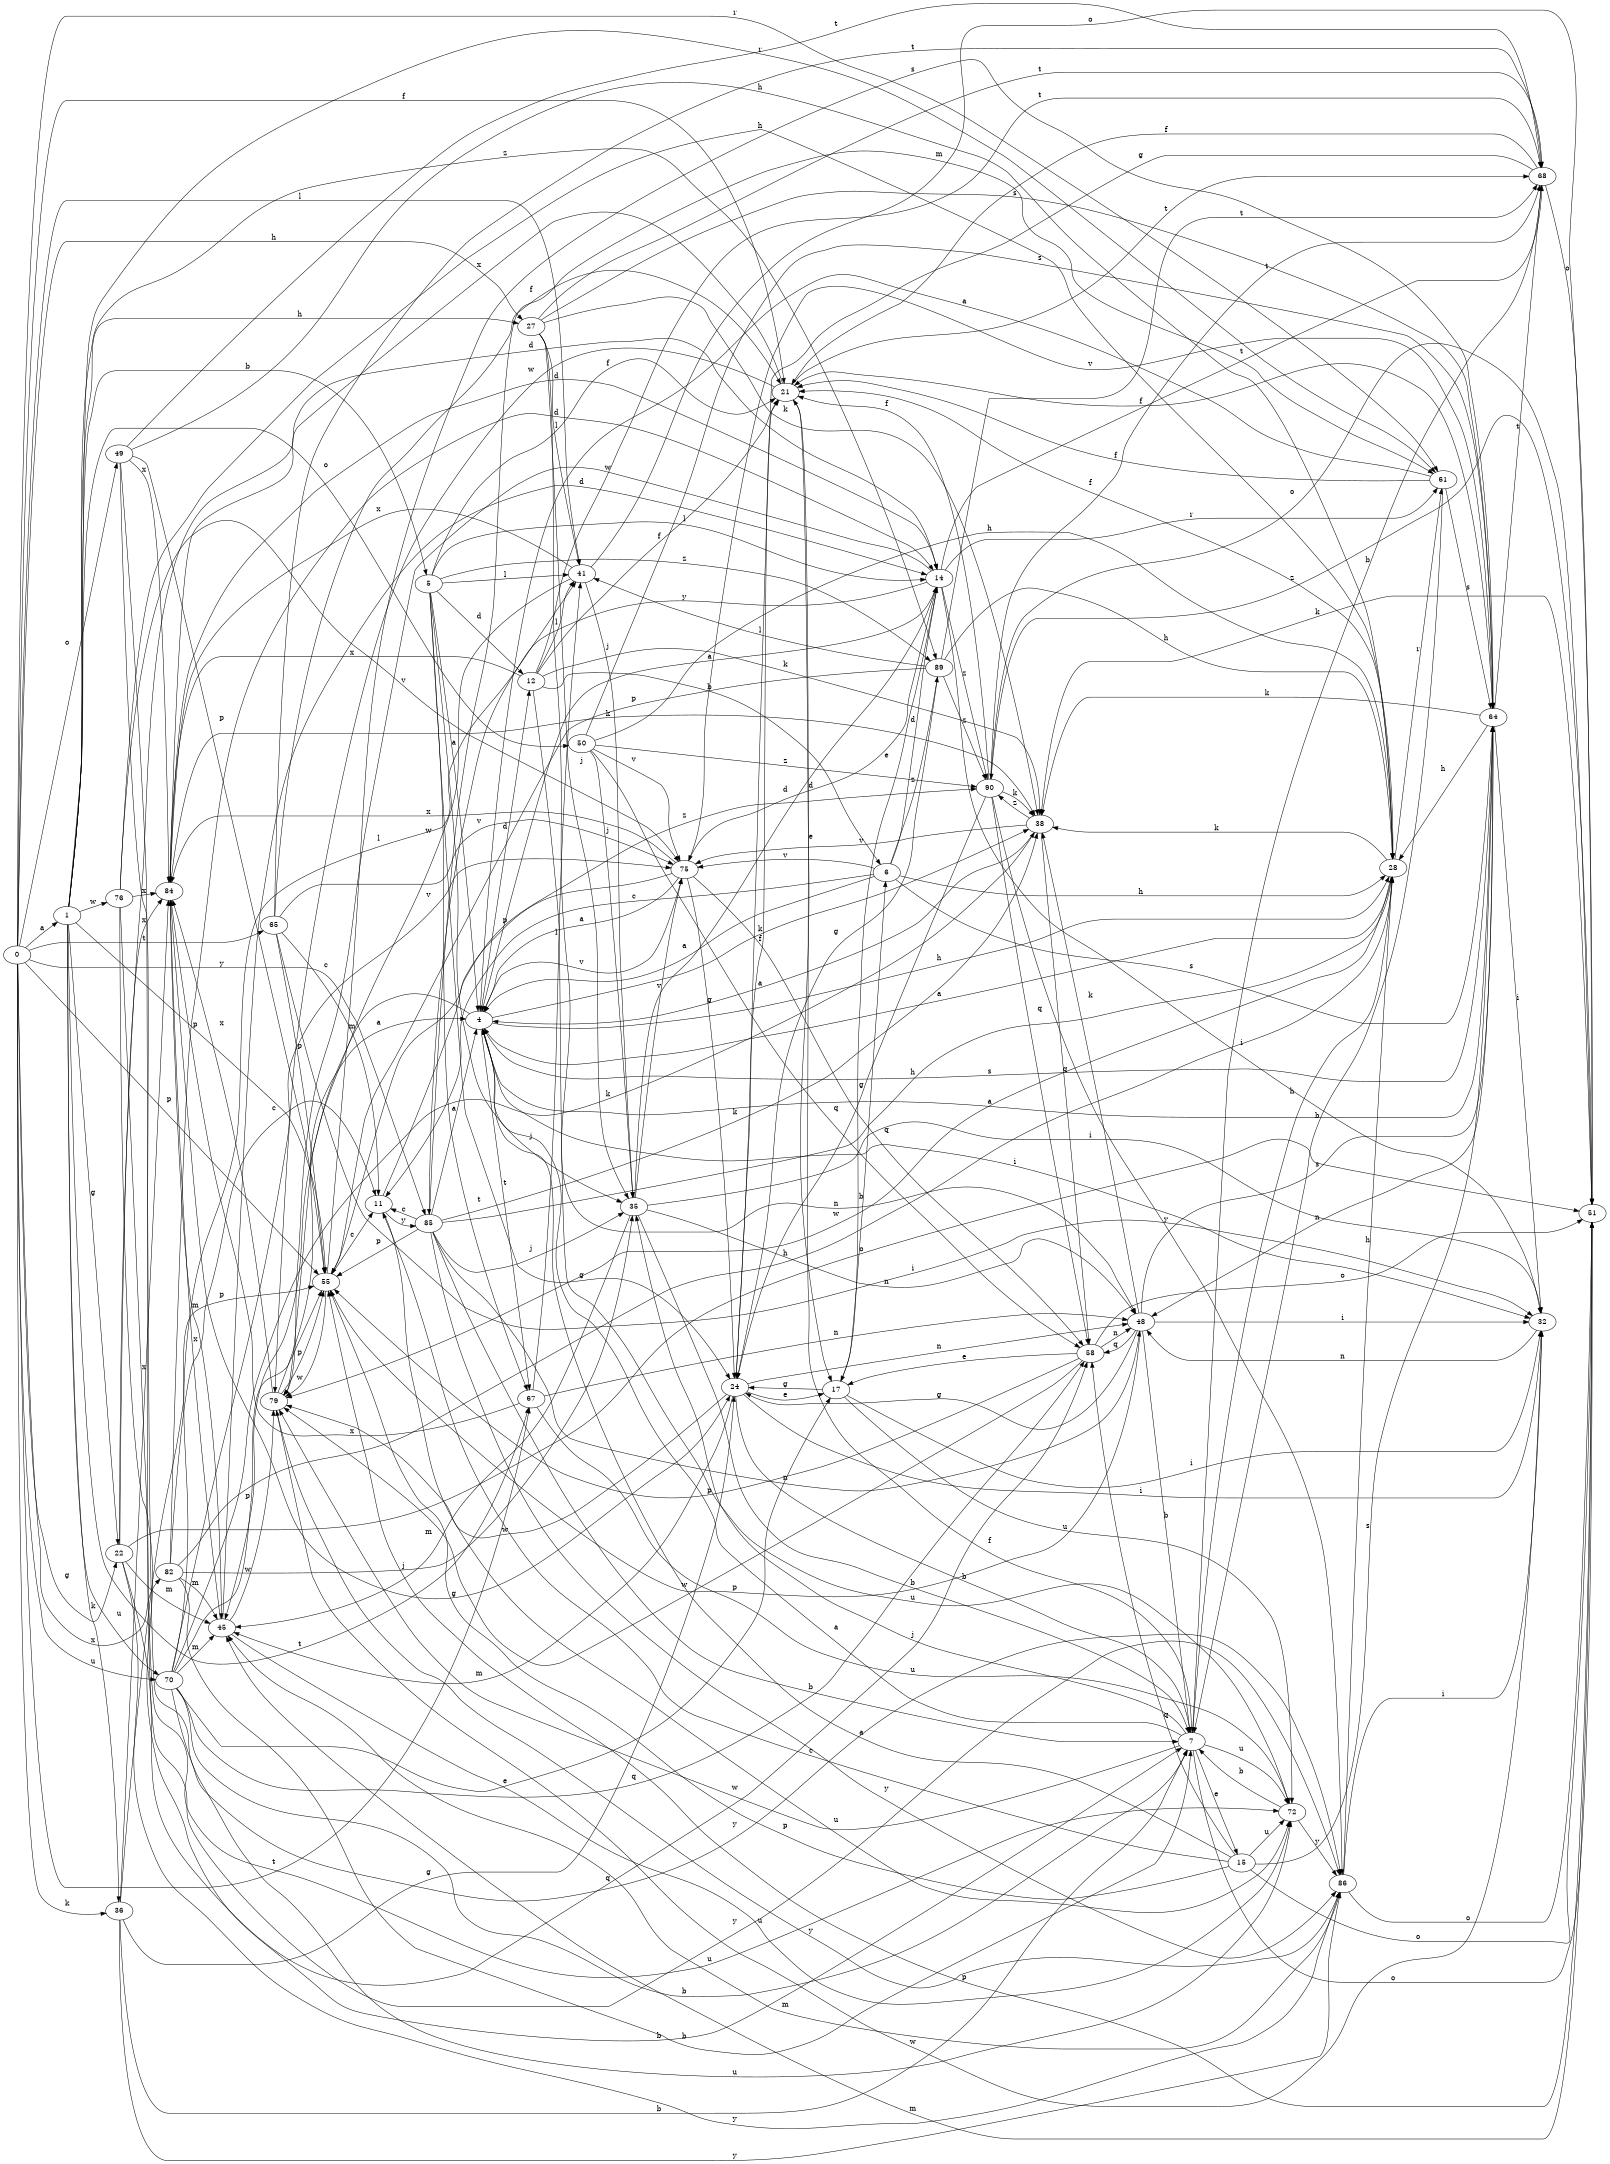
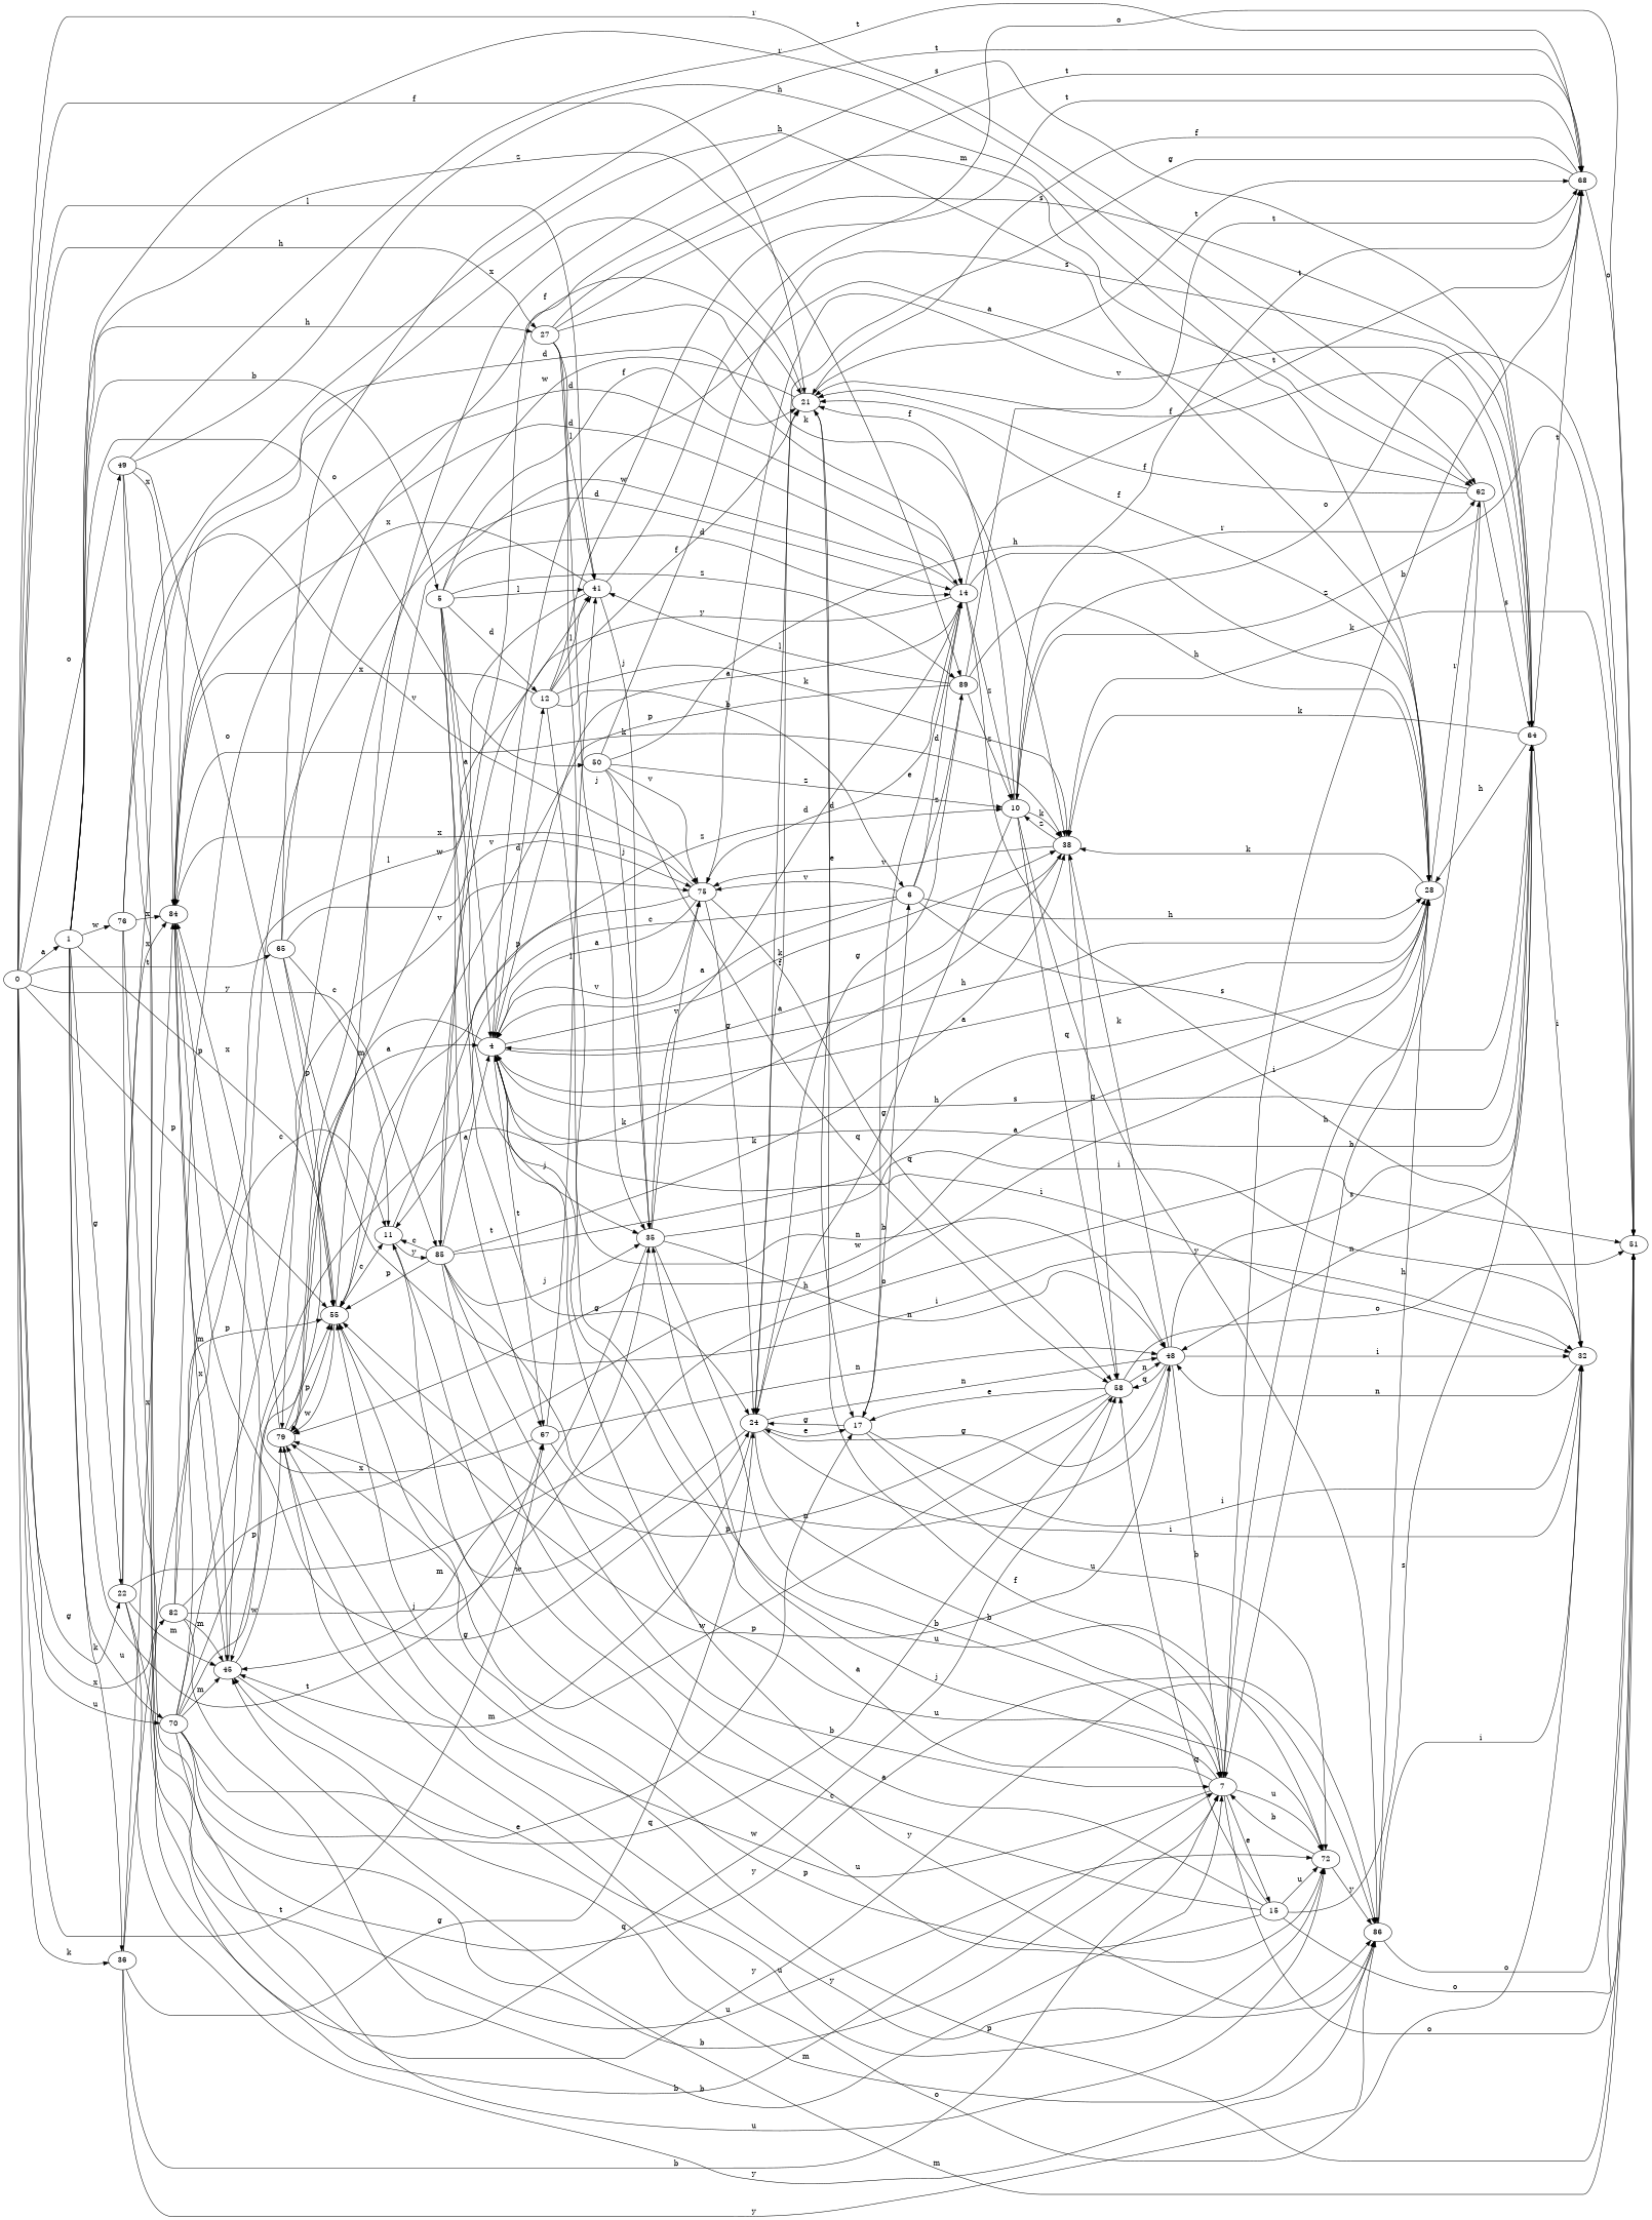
  strict digraph {
    rankdir=LR
    0
    1
    21
    22
    27
    36
    41
    49
    55
-   61
+   61 [label=62]
    65
    67
    70
    82
    85
    5
    50
    76
    89
    79
    68
    84
    17
    45
    14
    51
    58
    86
    38
    64
    35
    48
    24
    7
    28
    72
    11
    4
    32
    75
    12
-   90
+   90 [label=10]
    6
    n44 [label=15]
    0 -> 1 [label=a]
    0 -> 21 [label=f]
    0 -> 22 [label=g]
    0 -> 27 [label=h]
    0 -> 36 [label=k]
    0 -> 41 [label=l]
    0 -> 49 [label=o]
    0 -> 55 [label=p]
    0 -> 61 [label=r]
    0 -> 65 [label=t]
    0 -> 67 [label=t]
    0 -> 70 [label=u]
    0 -> 82 [label=x]
    0 -> 85 [label=y]
    1 -> 22 [label=g]
    1 -> 27 [label=h]
    1 -> 36 [label=k]
    1 -> 55 [label=p]
    1 -> 61 [label=r]
    1 -> 67 [label=t]
    1 -> 70 [label=u]
    1 -> 5 [label=b]
    1 -> 50 [label=o]
    1 -> 76 [label=w]
    1 -> 89 [label=z]
    21 -> 79 [label=w]
    21 -> 68 [label=t]
    21 -> 84 [label=x]
    21 -> 17 [label=e]
    22 -> 84 [label=x]
    22 -> 45 [label=m]
    22 -> 14 [label=d]
    22 -> 51 [label=o]
    22 -> 58 [label=q]
    22 -> 86 [label=y]
    27 -> 41 [label=l]
    27 -> 68 [label=t]
    27 -> 38 [label=k]
    27 -> 64 [label=s]
    27 -> 35 [label=j]
    27 -> 48 [label=n]
    36 -> 55 [label=p]
    36 -> 84 [label=x]
    36 -> 86 [label=y]
    36 -> 24 [label=g]
    36 -> 7 [label=b]
    41 -> 79 [label=w]
    41 -> 84 [label=x]
    41 -> 51 [label=o]
    41 -> 35 [label=j]
-   49 -> 55 [label=p]
+   49 -> 55 [label=o]
    49 -> 68 [label=t]
    49 -> 84 [label=x]
    49 -> 86 [label=y]
    49 -> 28 [label=h]
    49 -> 72 [label=u]
    55 -> 79 [label=w]
    55 -> 64 [label=s]
    55 -> 11 [label=c]
    61 -> 21 [label=f]
    61 -> 64 [label=s]
    61 -> 7 [label=b]
    61 -> 4 [label=a]
    65 -> 21 [label=f]
    65 -> 55 [label=p]
    65 -> 68 [label=t]
    65 -> 11 [label=c]
    65 -> 32 [label=i]
    65 -> 75 [label=v]
    67 -> 41 [label=l]
    67 -> 84 [label=x]
    67 -> 48 [label=n]
    67 -> 72 [label=u]
    70 -> 41 [label=l]
    70 -> 55 [label=p]
    70 -> 17 [label=e]
    70 -> 45 [label=m]
    70 -> 58 [label=q]
    70 -> 38 [label=k]
    70 -> 7 [label=b]
    70 -> 72 [label=u]
    70 -> 75 [label=v]
    82 -> 45 [label=m]
    82 -> 14 [label=d]
    82 -> 35 [label=j]
    82 -> 7 [label=b]
    82 -> 28 [label=h]
    82 -> 11 [label=c]
    85 -> 55 [label=p]
    85 -> 61 [label=m]
    85 -> 86 [label=y]
    85 -> 38 [label=k]
    85 -> 35 [label=j]
    85 -> 48 [label=n]
    85 -> 7 [label=b]
    85 -> 28 [label=h]
    85 -> 11 [label=c]
    85 -> 4 [label=a]
    5 -> 21 [label=f]
    5 -> 41 [label=l]
    5 -> 67 [label=t]
    5 -> 89 [label=z]
-   5 -> 14 [label=l]
+   5 -> 14 [label=d]
    5 -> 35 [label=j]
    5 -> 24 [label=g]
    5 -> 4 [label=a]
    5 -> 12 [label=d]
    50 -> 58 [label=q]
    50 -> 64 [label=s]
    50 -> 35 [label=j]
    50 -> 28 [label=h]
    50 -> 75 [label=v]
    50 -> 90 [label=z]
    76 -> 84 [label=x]
    76 -> 86 [label=y]
    76 -> 7 [label=b]
    76 -> 28 [label=h]
    76 -> 75 [label=v]
    89 -> 41 [label=l]
    89 -> 55 [label=p]
    89 -> 68 [label=t]
    89 -> 24 [label=g]
    89 -> 28 [label=h]
    89 -> 90 [label=z]
    79 -> 55 [label=p]
    79 -> 84 [label=x]
    79 -> 86 [label=y]
    79 -> 4 [label=a]
    68 -> 21 [label=f]
    68 -> 51 [label=o]
    68 -> 24 [label=g]
    68 -> 7 [label=b]
    84 -> 45 [label=m]
    84 -> 14 [label=d]
    84 -> 38 [label=k]
    84 -> 24 [label=g]
    17 -> 24 [label=g]
    17 -> 72 [label=u]
    17 -> 32 [label=i]
    17 -> 6 [label=b]
    45 -> 79 [label=w]
    45 -> 84 [label=x]
    45 -> 14 [label=d]
    45 -> 72 [label=u]
    14 -> 61 [label=r]
    14 -> 85 [label=y]
    14 -> 79 [label=w]
    14 -> 68 [label=t]
    14 -> 17 [label=e]
    14 -> 4 [label=a]
    14 -> 32 [label=i]
    14 -> 90 [label=z]
    51 -> 55 [label=p]
    51 -> 45 [label=m]
    51 -> 38 [label=k]
    51 -> 90 [label=z]
    58 -> 55 [label=p]
    58 -> 79 [label=w]
    58 -> 17 [label=e]
    58 -> 51 [label=o]
    58 -> 48 [label=n]
    86 -> 45 [label=m]
    86 -> 51 [label=o]
    86 -> 28 [label=h]
    86 -> 32 [label=i]
    38 -> 58 [label=q]
    38 -> 4 [label=a]
    38 -> 75 [label=v]
    38 -> 90 [label=z]
    64 -> 21 [label=f]
    64 -> 68 [label=t]
    64 -> 38 [label=k]
    64 -> 48 [label=n]
    64 -> 28 [label=h]
    64 -> 4 [label=a]
    64 -> 32 [label=i]
    64 -> 75 [label=v]
    35 -> 45 [label=m]
    35 -> 14 [label=d]
    35 -> 48 [label=n]
    35 -> 7 [label=b]
    35 -> 32 [label=i]
    35 -> 75 [label=v]
    48 -> 55 [label=p]
    48 -> 58 [label=q]
    48 -> 38 [label=k]
    48 -> 64 [label=s]
    48 -> 24 [label=g]
    48 -> 7 [label=b]
    48 -> 32 [label=i]
    24 -> 21 [label=f]
    24 -> 79 [label=w]
    24 -> 17 [label=e]
    24 -> 45 [label=m]
    24 -> 48 [label=n]
    24 -> 7 [label=b]
    24 -> 32 [label=i]
    7 -> 21 [label=f]
    7 -> 79 [label=w]
    7 -> 51 [label=o]
    7 -> 35 [label=j]
    7 -> 28 [label=h]
    7 -> 72 [label=u]
    7 -> 4 [label=a]
    7 -> n44 [label=e]
    28 -> 21 [label=f]
    28 -> 61 [label=r]
    28 -> 79 [label=w]
    28 -> 38 [label=k]
    28 -> 4 [label=a]
    72 -> 86 [label=y]
    72 -> 7 [label=b]
    11 -> 85 [label=y]
    11 -> 72 [label=u]
    11 -> 90 [label=z]
    4 -> 67 [label=t]
    4 -> 45 [label=m]
    4 -> 38 [label=k]
    4 -> 64 [label=s]
    4 -> 28 [label=h]
    4 -> 32 [label=i]
    4 -> 75 [label=v]
    4 -> 12 [label=d]
-   32 -> 79 [label=w]
+   32 -> 79 [label=o]
    32 -> 48 [label=n]
    75 -> 55 [label=p]
    75 -> 84 [label=x]
    75 -> 14 [label=d]
    75 -> 58 [label=q]
    75 -> 24 [label=g]
    75 -> 4 [label=a]
    12 -> 21 [label=f]
    12 -> 41 [label=l]
    12 -> 68 [label=t]
    12 -> 84 [label=x]
    12 -> 38 [label=k]
    12 -> 72 [label=u]
    12 -> 6 [label=b]
    90 -> 21 [label=f]
    90 -> 68 [label=t]
    90 -> 51 [label=o]
    90 -> 58 [label=q]
    90 -> 86 [label=y]
    90 -> 38 [label=k]
    90 -> 24 [label=g]
    6 -> 89 [label=z]
    6 -> 14 [label=d]
    6 -> 64 [label=s]
    6 -> 28 [label=h]
    6 -> 11 [label=c]
    6 -> 4 [label=a]
    6 -> 75 [label=v]
    n44 -> 55 [label=p]
    n44 -> 51 [label=o]
    n44 -> 58 [label=q]
    n44 -> 64 [label=s]
    n44 -> 72 [label=u]
    n44 -> 11 [label=c]
    n44 -> 4 [label=a]
  }
